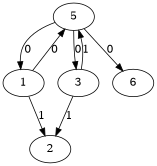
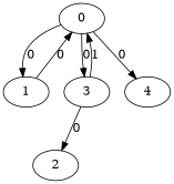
  digraph {
-   0 [label=5]
+   0
    1
    3
-   4 [label=6]
+   4
    2
    0 -> 1 [label=0]
    0 -> 3 [label=0]
    0 -> 4 [label=0]
    1 -> 0 [label=0]
-   1 -> 2 [label=1]
    3 -> 0 [label=1]
-   3 -> 2 [label=1]
+   3 -> 2 [label=0]
  }
